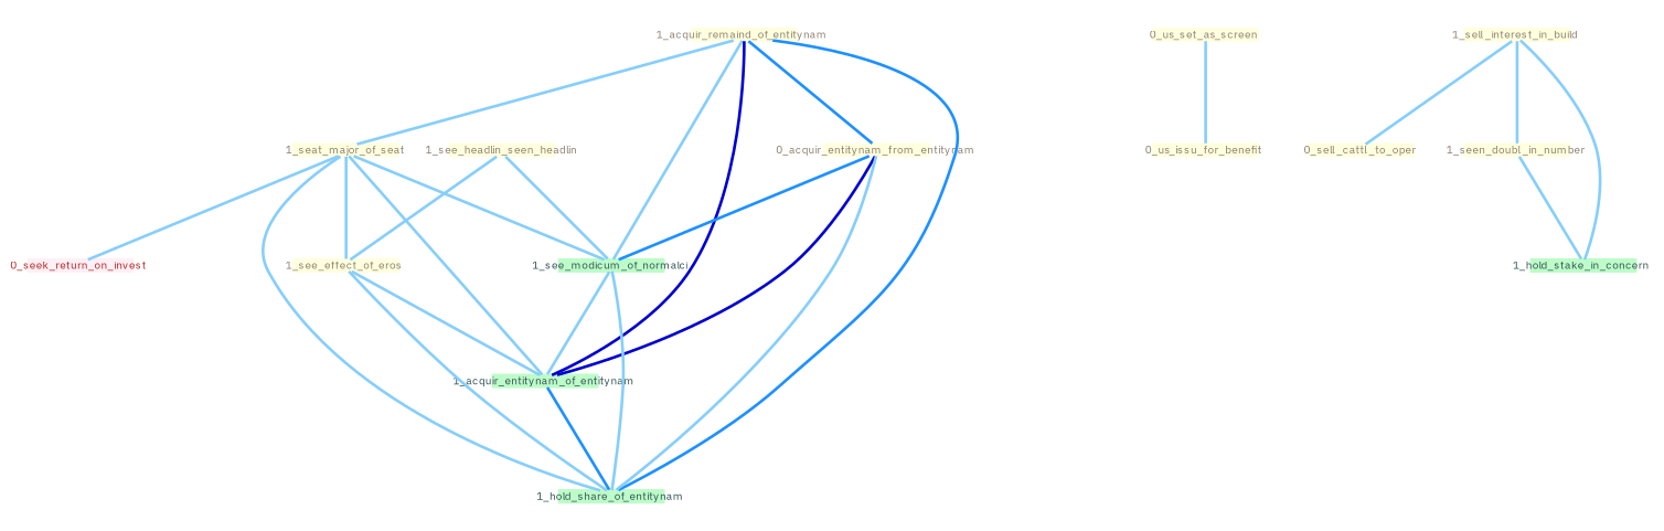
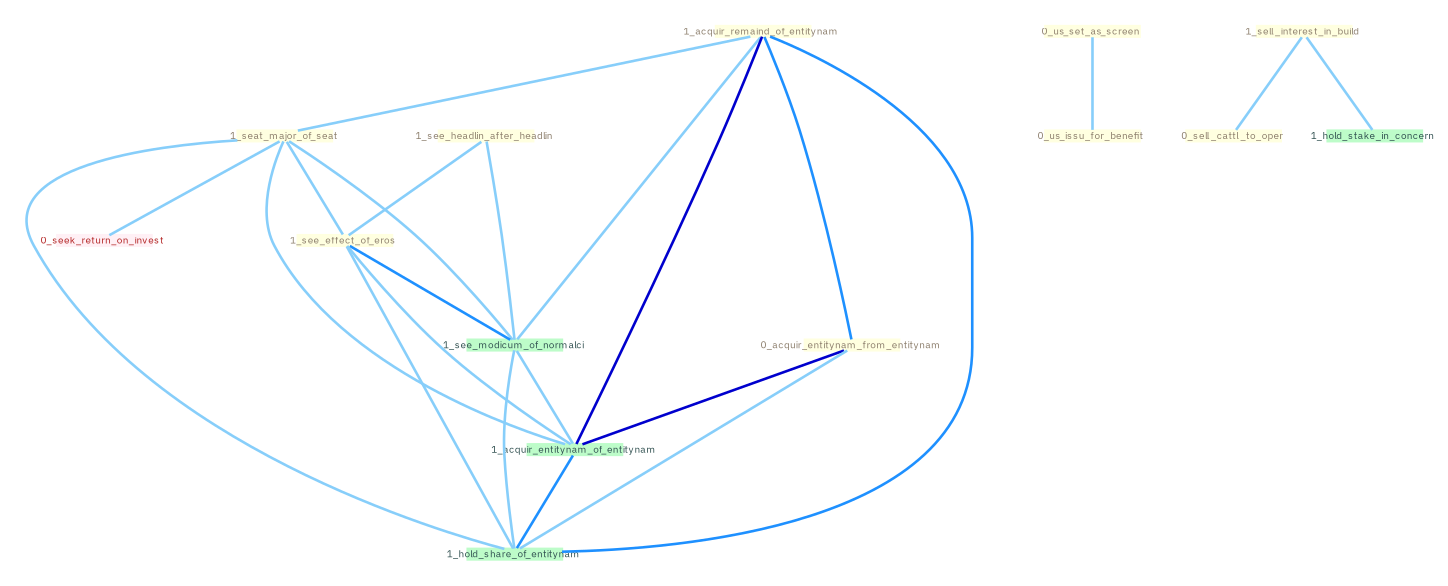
  graph {
    fontname="IBM Plex Sans"
    node [color="#ffffe0" fixedsize=true fontcolor="#8b7d6b" fontname="IBM Plex Sans" fontsize=4 shape=polygon style=filled]
    edge [color="#87cefa" fontname="IBM Plex Sans" w=1]
    "1_acquir_remaind_of_entitynam " [height=.06 width=.5]
    "0_us_set_as_screen " [height=.06 width=.5]
    "0_us_issu_for_benefit " [height=.06 width=.5]
    "0_acquir_entitynam_from_entitynam " [height=.06 width=.5]
-   "1_see_headlin_after_headlin " [height=.06 width=.5 label="1_see_headlin_seen_headlin"]
+   "1_see_headlin_after_headlin " [height=.06 width=.5]
    "1_sell_interest_in_build " [height=.06 width=.5]
    n7 [height=.06 label="1_seat_major_of_seat" width=.5]
    "0_sell_cattl_to_oper " [height=.06 width=.5]
    "1_see_effect_of_eros " [height=.06 width=.5]
-   "1_seen_doubl_in_number " [height=.06 width=.5]
    "0_seek_return_on_invest " [color="#fff0f5" fontcolor="#b22222" height=.06 width=.5]
    "1_see_modicum_of_normalci " [color="#BDFCC9" fontcolor="#2f4f4f" height=.06 width=.5]
    "1_acquir_entitynam_of_entitynam " [color="#BDFCC9" fontcolor="#2f4f4f" height=.06 width=.5]
    "1_hold_share_of_entitynam " [color="#BDFCC9" fontcolor="#2f4f4f" height=.06 width=.5]
    "1_hold_stake_in_concern " [color="#BDFCC9" fontcolor="#2f4f4f" height=.06 width=.5]
    subgraph sub_1 {
      "1_acquir_remaind_of_entitynam "
      "0_us_set_as_screen "
      "0_us_issu_for_benefit "
      "0_acquir_entitynam_from_entitynam "
      "1_see_headlin_after_headlin "
      "1_sell_interest_in_build "
      n7
      "0_sell_cattl_to_oper "
      "1_see_effect_of_eros "
-     "1_seen_doubl_in_number "
    }
    subgraph sub_2 {
      "0_seek_return_on_invest "
    }
    "1_acquir_remaind_of_entitynam " -- "0_acquir_entitynam_from_entitynam " [color="#1e90ff" w=2]
    "1_acquir_remaind_of_entitynam " -- n7
    "1_acquir_remaind_of_entitynam " -- "1_see_modicum_of_normalci "
    "1_acquir_remaind_of_entitynam " -- "1_acquir_entitynam_of_entitynam " [color="#0000cd" w=3]
    "1_acquir_remaind_of_entitynam " -- "1_hold_share_of_entitynam " [color="#1e90ff" w=2]
    "0_us_set_as_screen " -- "0_us_issu_for_benefit "
    "0_acquir_entitynam_from_entitynam " -- "1_acquir_entitynam_of_entitynam " [color="#0000cd" w=3]
    "0_acquir_entitynam_from_entitynam " -- "1_hold_share_of_entitynam "
    "1_see_headlin_after_headlin " -- "1_see_effect_of_eros "
    "1_see_headlin_after_headlin " -- "1_see_modicum_of_normalci "
    "1_sell_interest_in_build " -- "0_sell_cattl_to_oper "
-   "1_sell_interest_in_build " -- "1_seen_doubl_in_number "
    "1_sell_interest_in_build " -- "1_hold_stake_in_concern "
    n7 -- "1_see_effect_of_eros "
    n7 -- "0_seek_return_on_invest "
    n7 -- "1_see_modicum_of_normalci "
    n7 -- "1_acquir_entitynam_of_entitynam "
    n7 -- "1_hold_share_of_entitynam "
-   "0_acquir_entitynam_from_entitynam " -- "1_see_modicum_of_normalci " [color="#1e90ff" w=2]
+   "1_see_effect_of_eros " -- "1_see_modicum_of_normalci " [color="#1e90ff" w=2]
    "1_see_effect_of_eros " -- "1_acquir_entitynam_of_entitynam "
    "1_see_effect_of_eros " -- "1_hold_share_of_entitynam "
-   "1_seen_doubl_in_number " -- "1_hold_stake_in_concern "
    "1_see_modicum_of_normalci " -- "1_acquir_entitynam_of_entitynam "
    "1_see_modicum_of_normalci " -- "1_hold_share_of_entitynam "
    "1_acquir_entitynam_of_entitynam " -- "1_hold_share_of_entitynam " [color="#1e90ff" w=2]
  }
